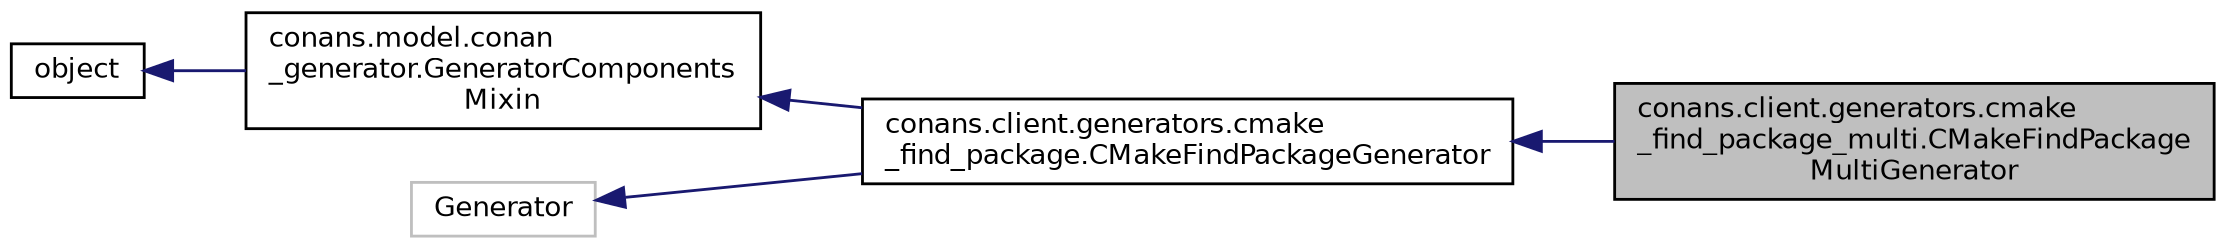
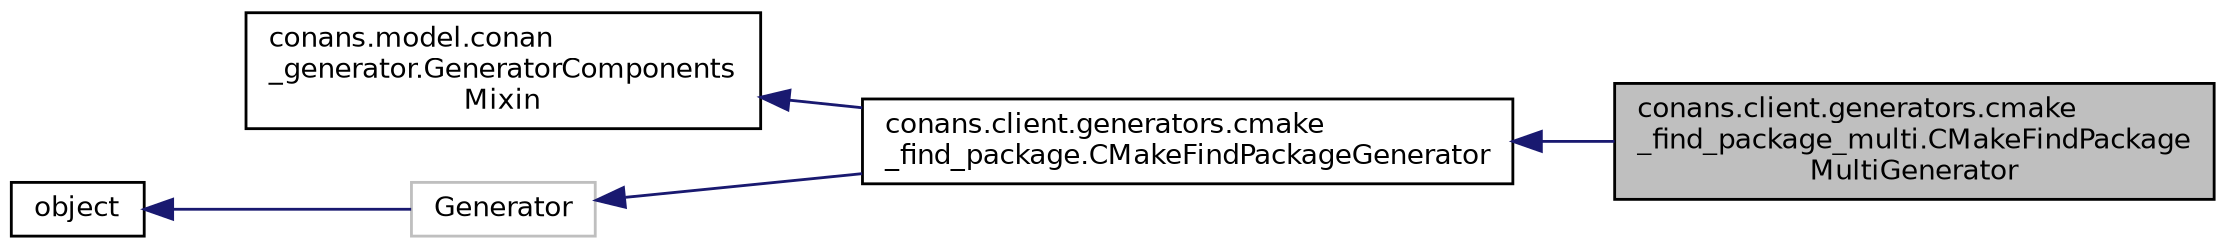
  digraph {
    rankdir=LR
    node [color=black fillcolor=white fontname=Helvetica fontsize=10 shape=record style=filled]
    edge [color=midnightblue dir=back fontname=Helvetica fontsize=10 labelfontname=Helvetica labelfontsize=10 style=solid]
    n1 [fillcolor=grey75 fontcolor=black height=0.2 label="conans.client.generators.cmake\l_find_package_multi.CMakeFindPackage\lMultiGenerator" width=0.4]
    n2 [height=0.2 label="conans.client.generators.cmake\l_find_package.CMakeFindPackageGenerator" width=0.4]
    n3 [height=0.2 label="conans.model.conan\l_generator.GeneratorComponents\lMixin" width=0.4]
    n4 [height=0.2 label=object width=0.4]
    n5 [color=grey75 height=0.2 label=Generator width=0.4]
    n2 -> n1
    n3 -> n2
-   n4 -> n3
+   n4 -> n5
    n5 -> n2
  }
